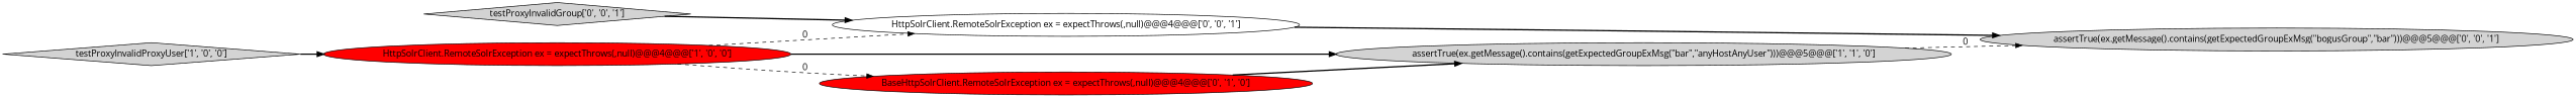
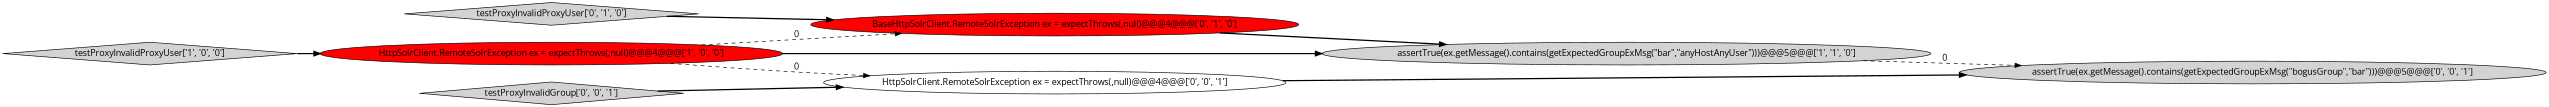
  digraph {
    rankdir=LR
    fontname="Open Sans"
    node [fillcolor=lightgray shape=ellipse style=filled fontname="Open Sans"]
    edge [style=bold fontname="Open Sans"]
    n1 [fillcolor=white label="HttpSolrClient.RemoteSolrException ex = expectThrows(,null)@@@4@@@['0', '0', '1']"]
    n2 [label="assertTrue(ex.getMessage().contains(getExpectedGroupExMsg(\"bogusGroup\",\"bar\")))@@@5@@@['0', '0', '1']"]
    n3 [fillcolor=red label="HttpSolrClient.RemoteSolrException ex = expectThrows(,null)@@@4@@@['1', '0', '0']"]
    n4 [fillcolor=red label="BaseHttpSolrClient.RemoteSolrException ex = expectThrows(,null)@@@4@@@['0', '1', '0']"]
    n5 [label="assertTrue(ex.getMessage().contains(getExpectedGroupExMsg(\"bar\",\"anyHostAnyUser\")))@@@5@@@['1', '1', '0']"]
    n6 [label="testProxyInvalidProxyUser['1', '0', '0']" shape=diamond]
+   n7 [label="testProxyInvalidProxyUser['0', '1', '0']" shape=diamond]
    n8 [label="testProxyInvalidGroup['0', '0', '1']" shape=diamond]
    n1 -> n2
    n3 -> n1 [label=0 style=dashed]
    n3 -> n4 [label=0 style=dashed]
    n3 -> n5
    n4 -> n5
    n5 -> n2 [label=0 style=dashed]
    n6 -> n3
+   n7 -> n4
    n8 -> n1
  }
